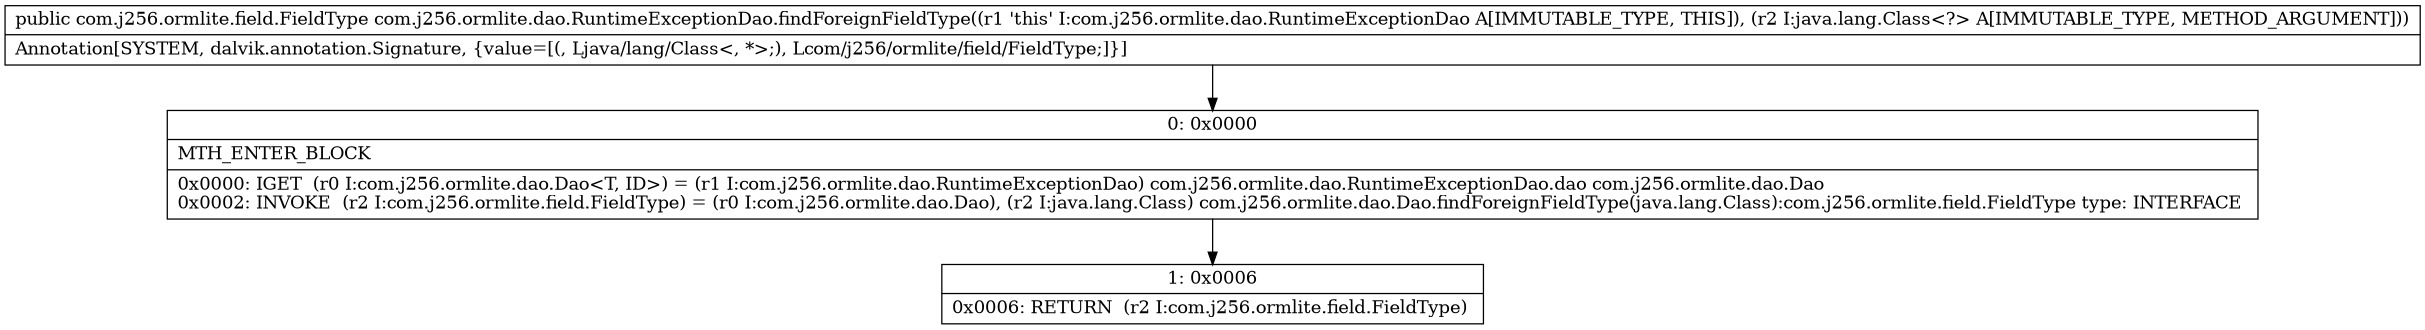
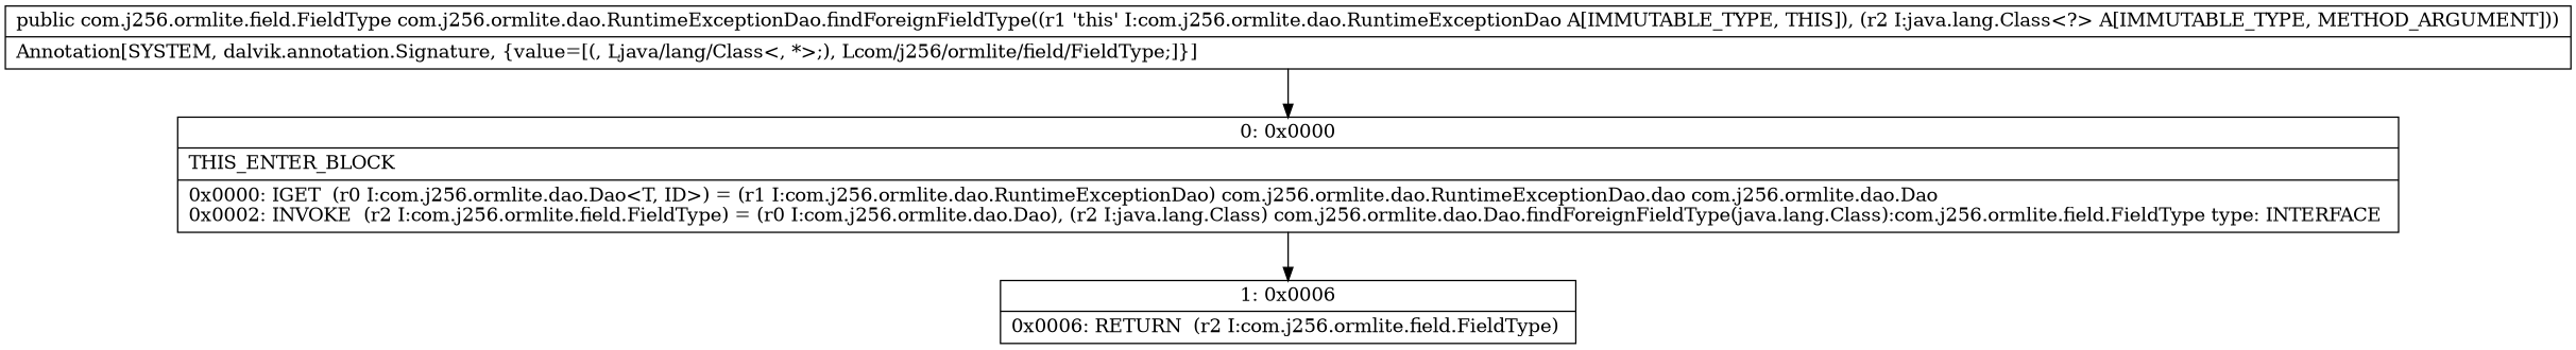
  digraph {
    node [shape=record]
-   n1 [label="{0\:\ 0x0000|MTH_ENTER_BLOCK\l|0x0000: IGET  (r0 I:com.j256.ormlite.dao.Dao\<T, ID\>) = (r1 I:com.j256.ormlite.dao.RuntimeExceptionDao) com.j256.ormlite.dao.RuntimeExceptionDao.dao com.j256.ormlite.dao.Dao \l0x0002: INVOKE  (r2 I:com.j256.ormlite.field.FieldType) = (r0 I:com.j256.ormlite.dao.Dao), (r2 I:java.lang.Class) com.j256.ormlite.dao.Dao.findForeignFieldType(java.lang.Class):com.j256.ormlite.field.FieldType type: INTERFACE \l}"]
+   n1 [label="{0\:\ 0x0000|THIS_ENTER_BLOCK\l|0x0000: IGET  (r0 I:com.j256.ormlite.dao.Dao\<T, ID\>) = (r1 I:com.j256.ormlite.dao.RuntimeExceptionDao) com.j256.ormlite.dao.RuntimeExceptionDao.dao com.j256.ormlite.dao.Dao \l0x0002: INVOKE  (r2 I:com.j256.ormlite.field.FieldType) = (r0 I:com.j256.ormlite.dao.Dao), (r2 I:java.lang.Class) com.j256.ormlite.dao.Dao.findForeignFieldType(java.lang.Class):com.j256.ormlite.field.FieldType type: INTERFACE \l}"]
    n2 [label="{1\:\ 0x0006|0x0006: RETURN  (r2 I:com.j256.ormlite.field.FieldType) \l}"]
    n3 [label="{public com.j256.ormlite.field.FieldType com.j256.ormlite.dao.RuntimeExceptionDao.findForeignFieldType((r1 'this' I:com.j256.ormlite.dao.RuntimeExceptionDao A[IMMUTABLE_TYPE, THIS]), (r2 I:java.lang.Class\<?\> A[IMMUTABLE_TYPE, METHOD_ARGUMENT]))  | Annotation[SYSTEM, dalvik.annotation.Signature, \{value=[(, Ljava\/lang\/Class\<, *\>;), Lcom\/j256\/ormlite\/field\/FieldType;]\}]\l}"]
    n1 -> n2
    n3 -> n1
  }
